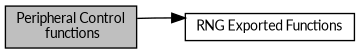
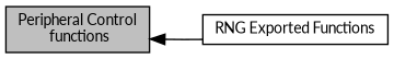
  digraph {
    rankdir=LR
    fontname=Lato
    node [color=black fontname=Lato fontsize=10 shape=record style=filled]
    n1 [fillcolor=grey75 fontcolor=black height=0.2 label="Peripheral Control\l functions" width=0.4]
    n2 [fillcolor=white height=0.2 label="RNG Exported Functions" width=0.4]
-   n2 -> n1 [dir=back fontname=Lato fontsize=10 labelfontname=Helvetica labelfontsize=10 shape=plaintext style=solid]
+   n1 -> n2 [dir=back fontname=Lato fontsize=10 labelfontname=Helvetica labelfontsize=10 shape=plaintext style=solid]
  }
